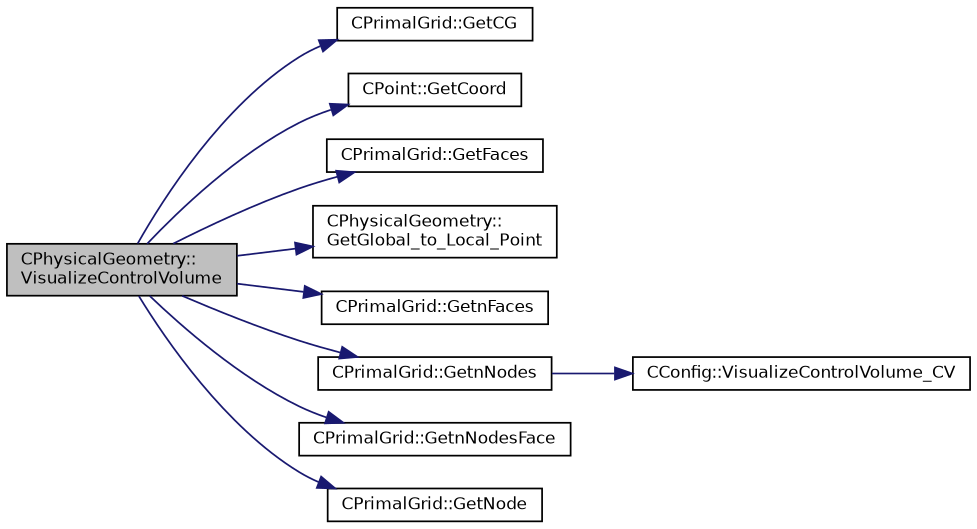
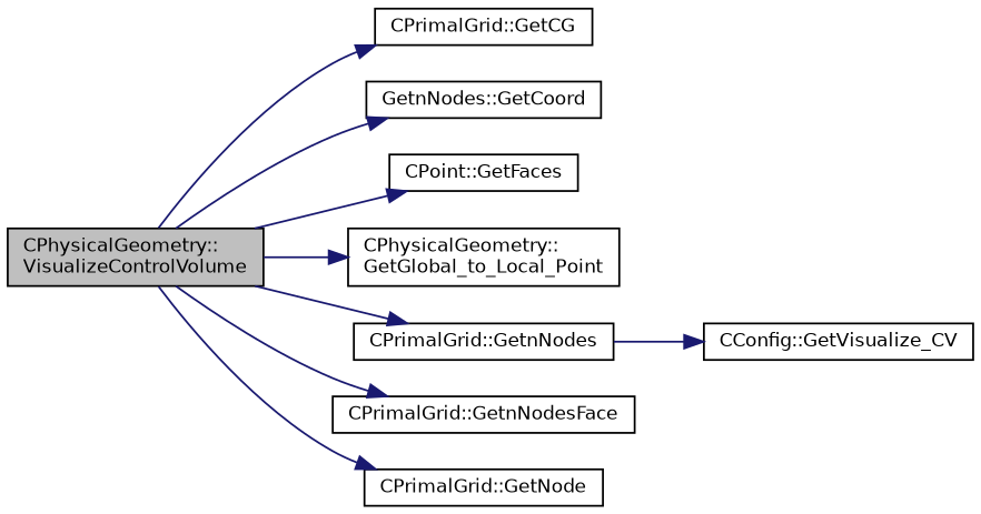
  digraph {
    rankdir=LR
    node [color=black fillcolor=white fontname=Helvetica fontsize=10 shape=record style=filled]
    edge [color=midnightblue fontname=Helvetica fontsize=10 labelfontname=Helvetica labelfontsize=10 style=solid]
    n1 [fillcolor=grey75 fontcolor=black height=0.2 label="CPhysicalGeometry::\lVisualizeControlVolume" width=0.4]
    n2 [height=0.2 label="CPrimalGrid::GetCG" width=0.4]
-   n3 [height=0.2 label="CPoint::GetCoord" width=0.4]
-   n4 [height=0.2 label="CPrimalGrid::GetFaces" width=0.4]
+   n3 [height=0.2 label="GetnNodes::GetCoord" width=0.4]
+   n4 [height=0.2 label="CPoint::GetFaces" width=0.4]
    n5 [height=0.2 label="CPhysicalGeometry::\lGetGlobal_to_Local_Point" width=0.4]
-   n6 [height=0.2 label="CPrimalGrid::GetnFaces" width=0.4]
    n7 [height=0.2 label="CPrimalGrid::GetnNodes" width=0.4]
    n8 [height=0.2 label="CPrimalGrid::GetnNodesFace" width=0.4]
    n9 [height=0.2 label="CPrimalGrid::GetNode" width=0.4]
-   n10 [height=0.2 label="CConfig::VisualizeControlVolume_CV" width=0.4]
+   n10 [height=0.2 label="CConfig::GetVisualize_CV" width=0.4]
    n1 -> n2
    n1 -> n3
    n1 -> n4
    n1 -> n5
-   n1 -> n6
    n1 -> n7
    n1 -> n8
    n1 -> n9
    n7 -> n10
  }
